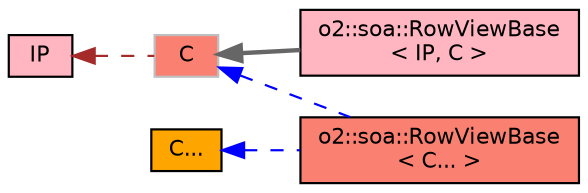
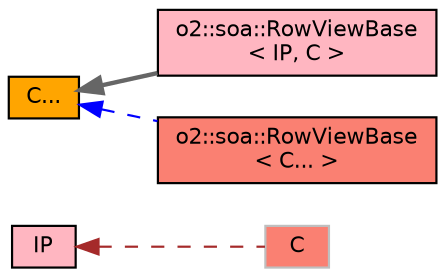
  digraph {
    rankdir=LR
    node [color=black fillcolor=lightpink fontname=Helvetica fontsize=10 shape=record style=filled]
    edge [color=blue dir=back fontname=Helvetica fontsize=10 labelfontname=Helvetica labelfontsize=10 style=dashed]
    n1 [height=0.2 label=IP width=0.4]
    n2 [color=grey75 fillcolor=salmon height=0.2 label=C width=0.4]
    n3 [height=0.2 label="o2::soa::RowViewBase\l\< IP, C \>" width=0.4]
    n4 [fillcolor=salmon height=0.2 label="o2::soa::RowViewBase\l\< C... \>" width=0.4]
    n5 [fillcolor=orange height=0.2 label="C..." width=0.4]
    n1 -> n2 [color=brown]
-   n2 -> n3 [color=gray40 style=bold]
-   n2 -> n4
+   n5 -> n3 [color=gray40 style=bold]
    n5 -> n4
  }
